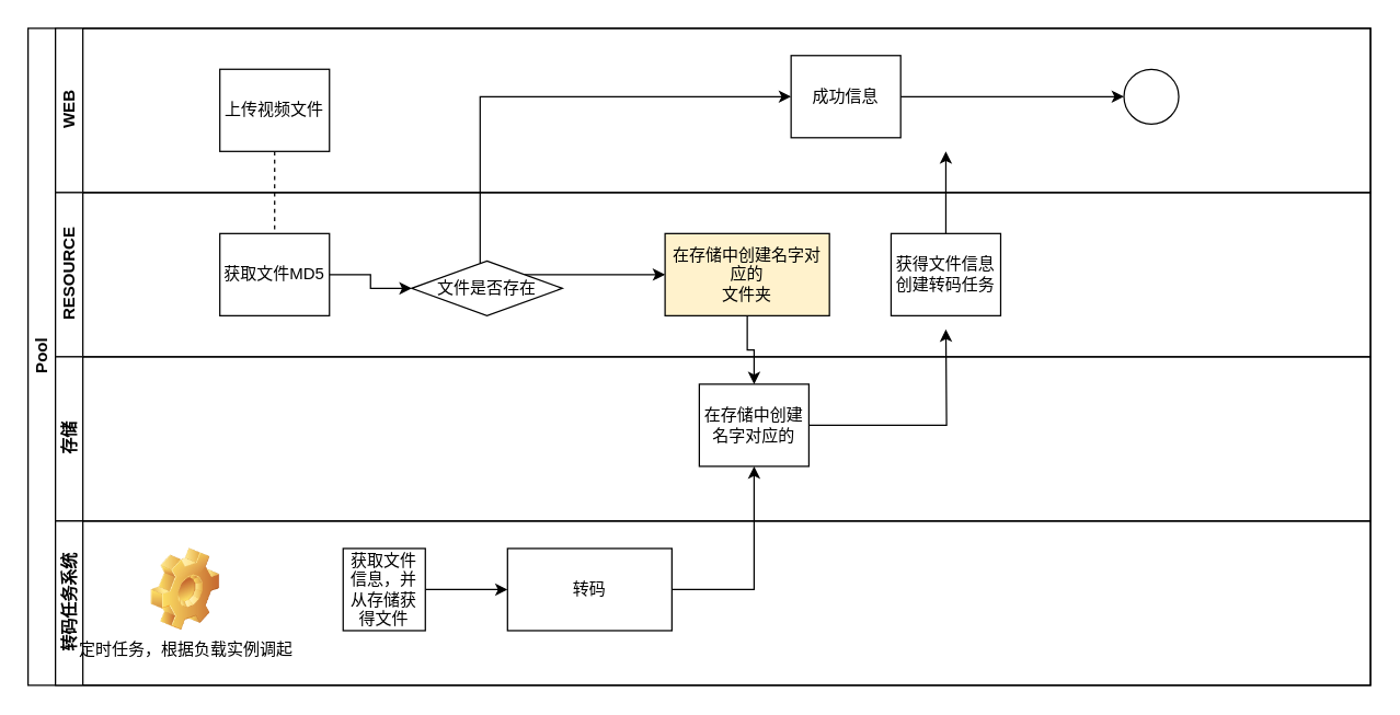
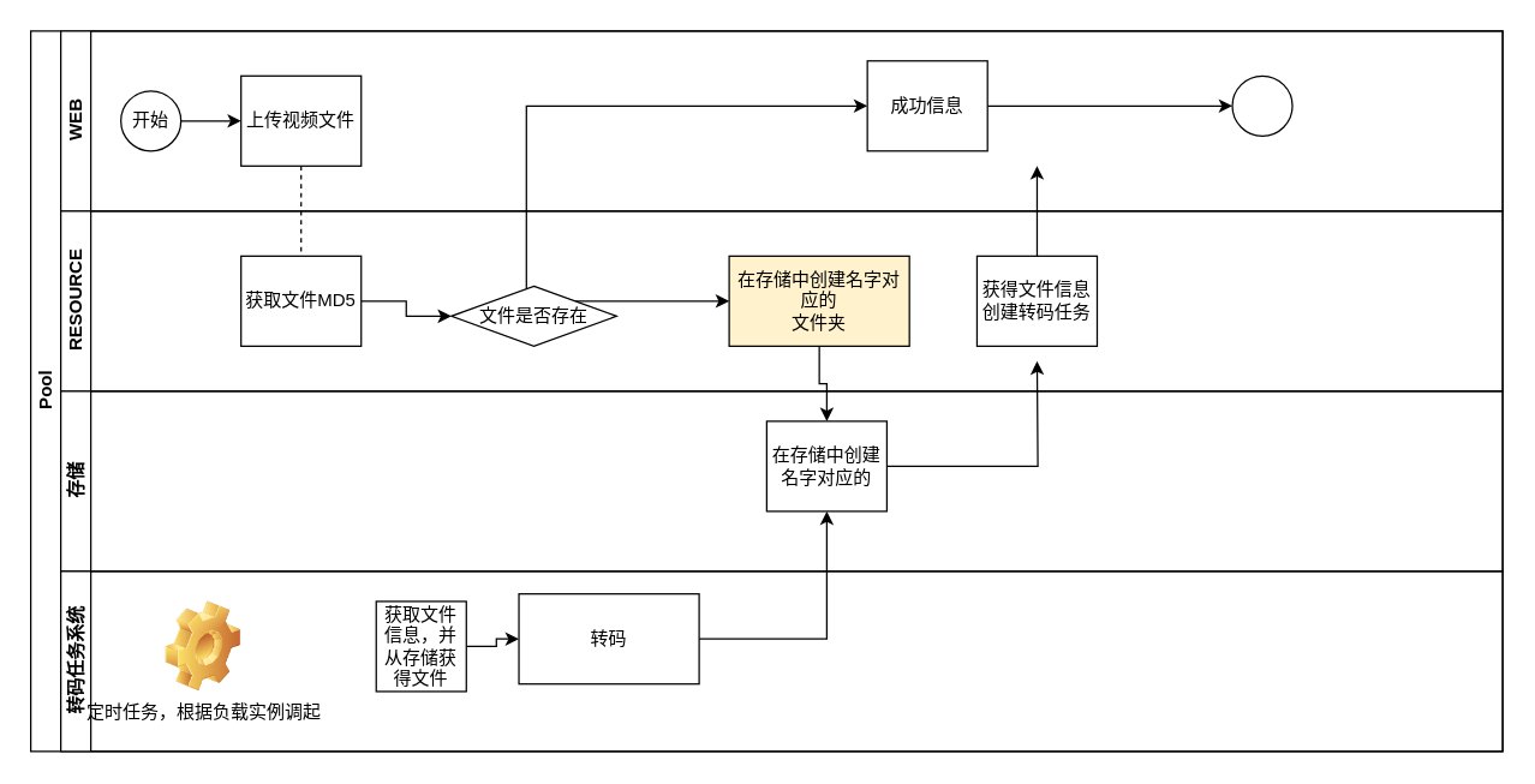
  <mxCell id="0" />
  <mxCell id="1" parent="0" />
  <mxCell id="2" value="Pool" style="swimlane;html=1;childLayout=stackLayout;resizeParent=1;resizeParentMax=0;horizontal=0;startSize=20;horizontalStack=0;" parent="1" vertex="1"><mxGeometry x="20" y="20" width="980" height="480" as="geometry"><mxRectangle x="120" y="120" width="40" height="60" as="alternateBounds" /></mxGeometry></mxCell>
  <mxCell id="3" value="" style="edgeStyle=orthogonalEdgeStyle;rounded=0;orthogonalLoop=1;jettySize=auto;html=1;dashed=1;endArrow=none;endFill=0;" parent="2" source="7" target="13" edge="1"><mxGeometry relative="1" as="geometry" /></mxCell>
  <mxCell id="4" value="WEB" style="swimlane;html=1;startSize=20;horizontal=0;" parent="2" vertex="1"><mxGeometry x="20" width="960" height="120" as="geometry" /></mxCell>
+ <mxCell id="5" value="" style="edgeStyle=orthogonalEdgeStyle;rounded=0;orthogonalLoop=1;jettySize=auto;html=1;" parent="4" source="6" target="7" edge="1"><mxGeometry relative="1" as="geometry" /></mxCell>
+ <mxCell id="6" value="开始" style="ellipse;whiteSpace=wrap;html=1;" parent="4" vertex="1"><mxGeometry x="40" y="40" width="40" height="40" as="geometry" /></mxCell>
  <mxCell id="7" value="上传视频文件" style="rounded=0;whiteSpace=wrap;html=1;fontFamily=Helvetica;fontSize=12;fontColor=#000000;align=center;" parent="4" vertex="1"><mxGeometry x="120" y="30" width="80" height="60" as="geometry" /></mxCell>
  <mxCell id="8" style="edgeStyle=orthogonalEdgeStyle;rounded=0;orthogonalLoop=1;jettySize=auto;html=1;exitX=1;exitY=0.5;exitDx=0;exitDy=0;entryX=0;entryY=0.5;entryDx=0;entryDy=0;" edge="1" parent="4" source="9" target="10"><mxGeometry relative="1" as="geometry" /></mxCell>
  <mxCell id="9" value="成功信息" style="rounded=0;whiteSpace=wrap;html=1;fontFamily=Helvetica;fontSize=12;fontColor=#000000;align=center;" parent="4" vertex="1"><mxGeometry x="537" y="20" width="80" height="60" as="geometry" /></mxCell>
  <mxCell id="10" value="" style="ellipse;whiteSpace=wrap;html=1;" parent="4" vertex="1"><mxGeometry x="780" y="30" width="40" height="40" as="geometry" /></mxCell>
  <mxCell id="11" value="RESOURCE" style="swimlane;html=1;startSize=20;horizontal=0;" parent="2" vertex="1"><mxGeometry x="20" y="120" width="960" height="120" as="geometry" /></mxCell>
  <mxCell id="12" value="" style="edgeStyle=orthogonalEdgeStyle;rounded=0;orthogonalLoop=1;jettySize=auto;html=1;endArrow=classic;endFill=1;" parent="11" source="13" target="15" edge="1"><mxGeometry relative="1" as="geometry" /></mxCell>
  <mxCell id="13" value="获取文件MD5" style="rounded=0;whiteSpace=wrap;html=1;fontFamily=Helvetica;fontSize=12;fontColor=#000000;align=center;" parent="11" vertex="1"><mxGeometry x="120" y="30" width="80" height="60" as="geometry" /></mxCell>
  <mxCell id="14" value="" style="edgeStyle=orthogonalEdgeStyle;rounded=0;orthogonalLoop=1;jettySize=auto;html=1;" edge="1" parent="11" source="15" target="16"><mxGeometry relative="1" as="geometry"><Array as="points"><mxPoint x="390" y="60" /><mxPoint x="390" y="60" /></Array></mxGeometry></mxCell>
  <mxCell id="15" value="文件是否存在" style="rhombus;whiteSpace=wrap;html=1;fontFamily=Helvetica;fontSize=12;fontColor=#000000;align=center;" parent="11" vertex="1"><mxGeometry x="260" y="50" width="110" height="40" as="geometry" /></mxCell>
  <mxCell id="16" value="在存储中创建名字对应的&lt;br&gt;文件夹" style="whiteSpace=wrap;html=1;fontColor=#000000;fillColor=#fff2cc;" vertex="1" parent="11"><mxGeometry x="445" y="30" width="120" height="60" as="geometry" /></mxCell>
  <mxCell id="17" style="edgeStyle=orthogonalEdgeStyle;rounded=0;orthogonalLoop=1;jettySize=auto;html=1;" edge="1" parent="11" source="18"><mxGeometry relative="1" as="geometry"><mxPoint x="650" y="-30" as="targetPoint" /></mxGeometry></mxCell>
  <mxCell id="18" value="获得文件信息创建转码任务" style="rounded=0;whiteSpace=wrap;html=1;fontFamily=Helvetica;fontSize=12;fontColor=#000000;align=center;" vertex="1" parent="11"><mxGeometry x="610" y="30" width="80" height="60" as="geometry" /></mxCell>
  <mxCell id="19" value="存储" style="swimlane;html=1;startSize=20;horizontal=0;" vertex="1" parent="2"><mxGeometry x="20" y="240" width="960" height="120" as="geometry" /></mxCell>
  <mxCell id="20" style="edgeStyle=orthogonalEdgeStyle;rounded=0;orthogonalLoop=1;jettySize=auto;html=1;" edge="1" parent="19" source="21"><mxGeometry relative="1" as="geometry"><mxPoint x="650" y="-20" as="targetPoint" /></mxGeometry></mxCell>
  <mxCell id="21" value="在存储中创建名字对应的" style="rounded=0;whiteSpace=wrap;html=1;fontFamily=Helvetica;fontSize=12;fontColor=#000000;align=center;" vertex="1" parent="19"><mxGeometry x="470" y="20" width="80" height="60" as="geometry" /></mxCell>
  <mxCell id="22" value="转码任务系统" style="swimlane;html=1;startSize=20;horizontal=0;" vertex="1" parent="2"><mxGeometry x="20" y="360" width="960" height="120" as="geometry" /></mxCell>
  <mxCell id="23" value="" style="edgeStyle=orthogonalEdgeStyle;rounded=0;orthogonalLoop=1;jettySize=auto;html=1;" edge="1" parent="22" source="24" target="26"><mxGeometry relative="1" as="geometry" /></mxCell>
  <mxCell id="24" value="获取文件信息，并从存储获得文件" style="rounded=0;whiteSpace=wrap;html=1;fontFamily=Helvetica;fontSize=12;fontColor=#000000;align=center;" vertex="1" parent="22"><mxGeometry x="210" y="20" width="60" height="60" as="geometry" /></mxCell>
  <mxCell id="25" value="定时任务，根据负载实例调起" style="shape=image;html=1;verticalLabelPosition=bottom;verticalAlign=top;imageAspect=0;image=img/clipart/Gear_128x128.png" vertex="1" parent="22"><mxGeometry x="70" y="20" width="50" height="60" as="geometry" /></mxCell>
- <mxCell id="26" value="转码" style="whiteSpace=wrap;html=1;fontColor=#000000;rounded=0;" vertex="1" parent="22"><mxGeometry x="330" y="20" width="120" height="60" as="geometry" /></mxCell>
+ <mxCell id="26" value="转码" style="whiteSpace=wrap;html=1;fontColor=#000000;rounded=0;" vertex="1" parent="22"><mxGeometry x="305" y="15" width="120" height="60" as="geometry" /></mxCell>
  <mxCell id="27" style="edgeStyle=orthogonalEdgeStyle;rounded=0;orthogonalLoop=1;jettySize=auto;html=1;" edge="1" parent="2" source="16" target="21"><mxGeometry relative="1" as="geometry" /></mxCell>
  <mxCell id="28" style="edgeStyle=orthogonalEdgeStyle;rounded=0;orthogonalLoop=1;jettySize=auto;html=1;entryX=0;entryY=0.5;entryDx=0;entryDy=0;" edge="1" parent="2" source="15" target="9"><mxGeometry relative="1" as="geometry"><Array as="points"><mxPoint x="330" y="50" /></Array></mxGeometry></mxCell>
  <mxCell id="29" style="edgeStyle=orthogonalEdgeStyle;rounded=0;orthogonalLoop=1;jettySize=auto;html=1;" edge="1" parent="2" source="26" target="21"><mxGeometry relative="1" as="geometry" /></mxCell>
